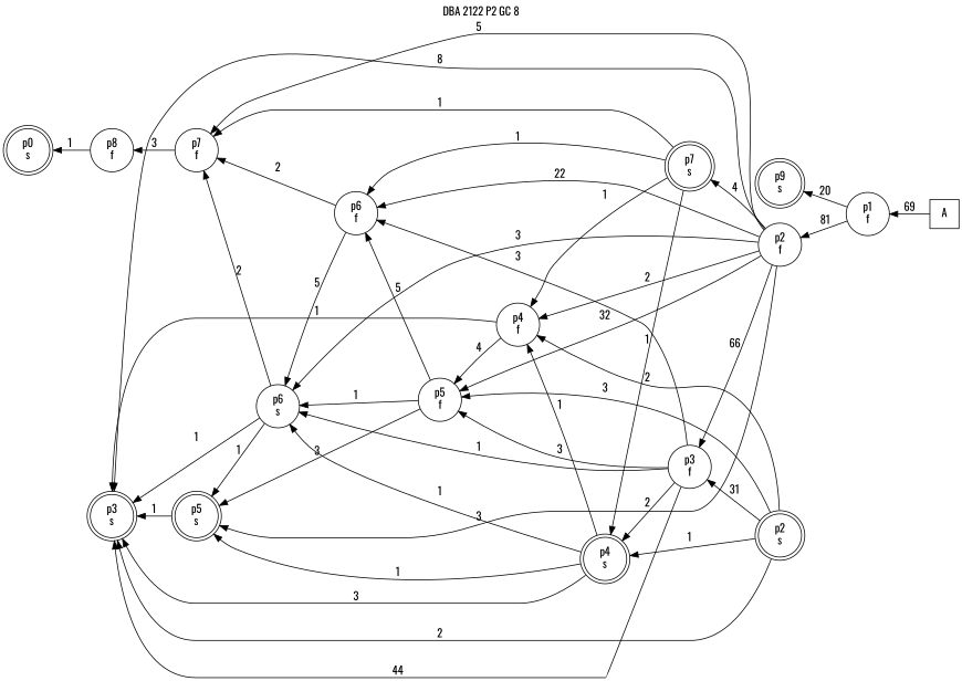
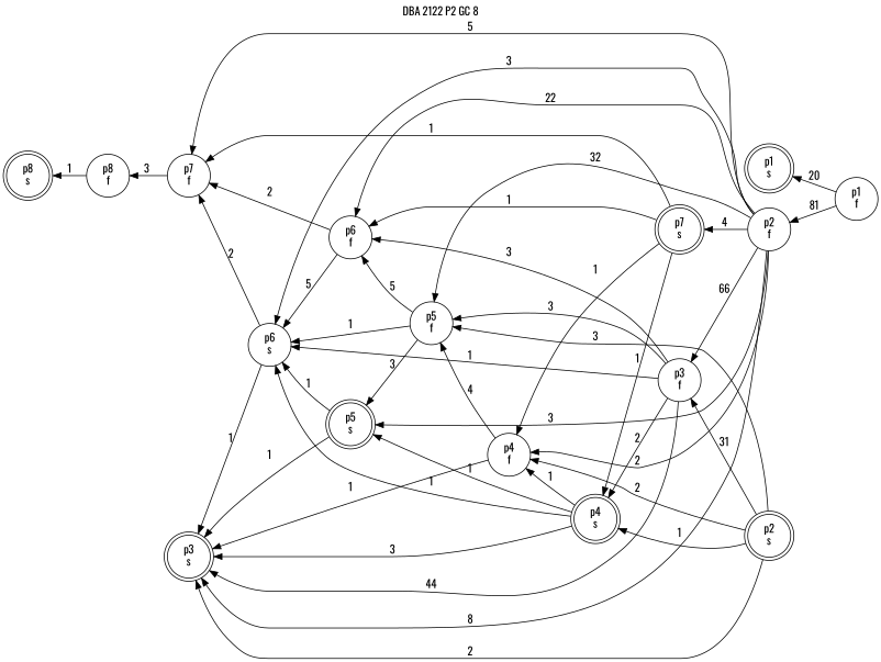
  digraph {
    fontname=Oswald
    label=" DBA 2122 P2 GC 8 "
    labelloc=tl
    rankdir=RL
    node [fontname=Oswald shape=circle]
    edge [fontname=Oswald]
-   n1 [label=A shape=square]
    n2 [label="p1\nf"]
-   n3 [label="p9\ns" shape=doublecircle]
+   n3 [label="p1\ns" shape=doublecircle]
    n4 [label="p2\nf"]
    n5 [label="p3\nf"]
    n6 [label="p3\ns" shape=doublecircle]
    n7 [label="p5\nf"]
    n8 [label="p4\nf"]
    n9 [label="p6\nf"]
    n10 [label="p5\ns" shape=doublecircle]
    n11 [label="p6\ns"]
    n12 [label="p7\nf"]
    n13 [label="p7\ns" shape=doublecircle]
    n14 [label="p2\ns" shape=doublecircle]
    n15 [label="p4\ns" shape=doublecircle]
    n16 [label="p8\nf"]
-   n17 [label="p0\ns" shape=doublecircle]
-   n1 -> n2 [label=69]
+   n17 [label="p8\ns" shape=doublecircle]
    n2 -> n3 [label=20]
    n2 -> n4 [label=81]
    n4 -> n5 [label=66]
    n4 -> n6 [label=8]
    n4 -> n7 [label=32]
    n4 -> n8 [label=2]
    n4 -> n9 [label=22]
    n4 -> n10 [label=3]
    n4 -> n11 [label=3]
    n4 -> n12 [label=5]
    n4 -> n13 [label=4]
    n5 -> n6 [label=44]
    n5 -> n7 [label=3]
    n5 -> n9 [label=3]
    n5 -> n11 [label=1]
    n5 -> n15 [label=2]
    n7 -> n9 [label=5]
    n7 -> n10 [label=3]
    n7 -> n11 [label=1]
    n8 -> n6 [label=1]
    n8 -> n7 [label=4]
    n9 -> n11 [label=5]
    n9 -> n12 [label=2]
    n10 -> n6 [label=1]
    n11 -> n6 [label=1]
-   n11 -> n10 [label=1]
+   n10 -> n11 [label=1]
    n11 -> n12 [label=2]
    n12 -> n16 [label=3]
    n13 -> n8 [label=1]
    n13 -> n9 [label=1]
    n13 -> n12 [label=1]
    n13 -> n15 [label=1]
    n14 -> n5 [label=31]
    n14 -> n6 [label=2]
    n14 -> n7 [label=3]
    n14 -> n8 [label=2]
    n14 -> n15 [label=1]
    n15 -> n6 [label=3]
    n15 -> n8 [label=1]
    n15 -> n10 [label=1]
    n15 -> n11 [label=1]
    n16 -> n17 [label=1]
  }
